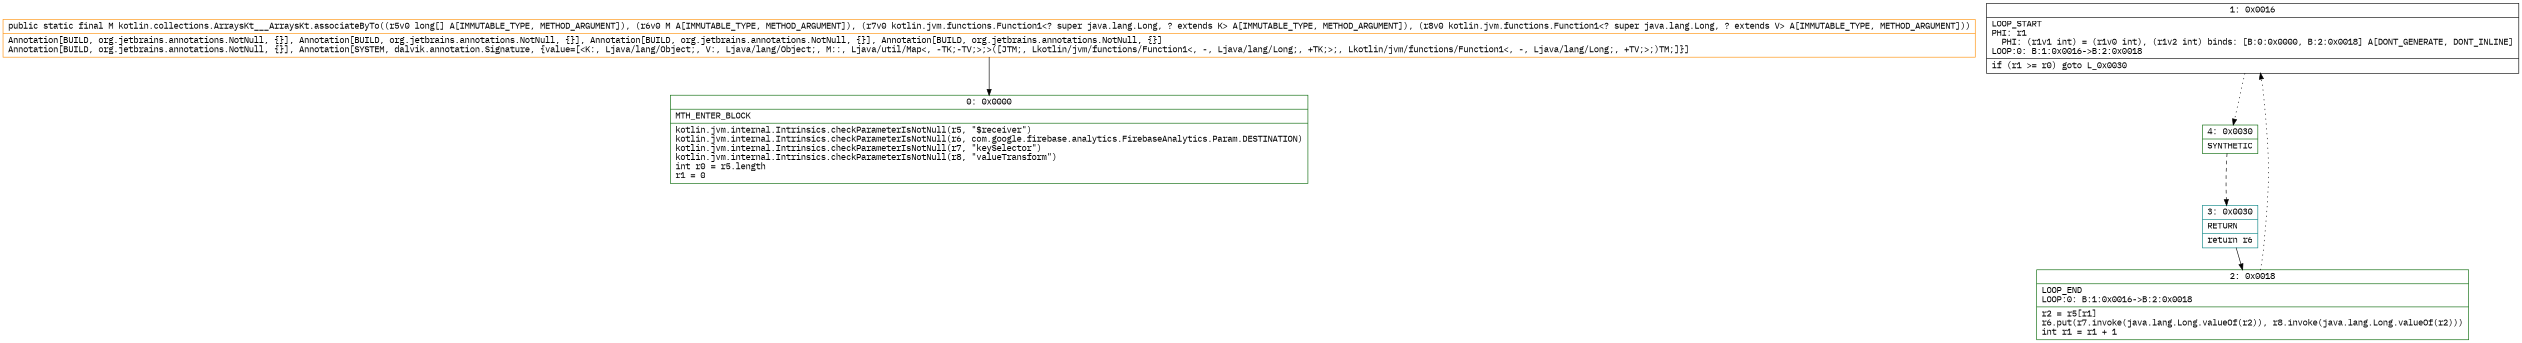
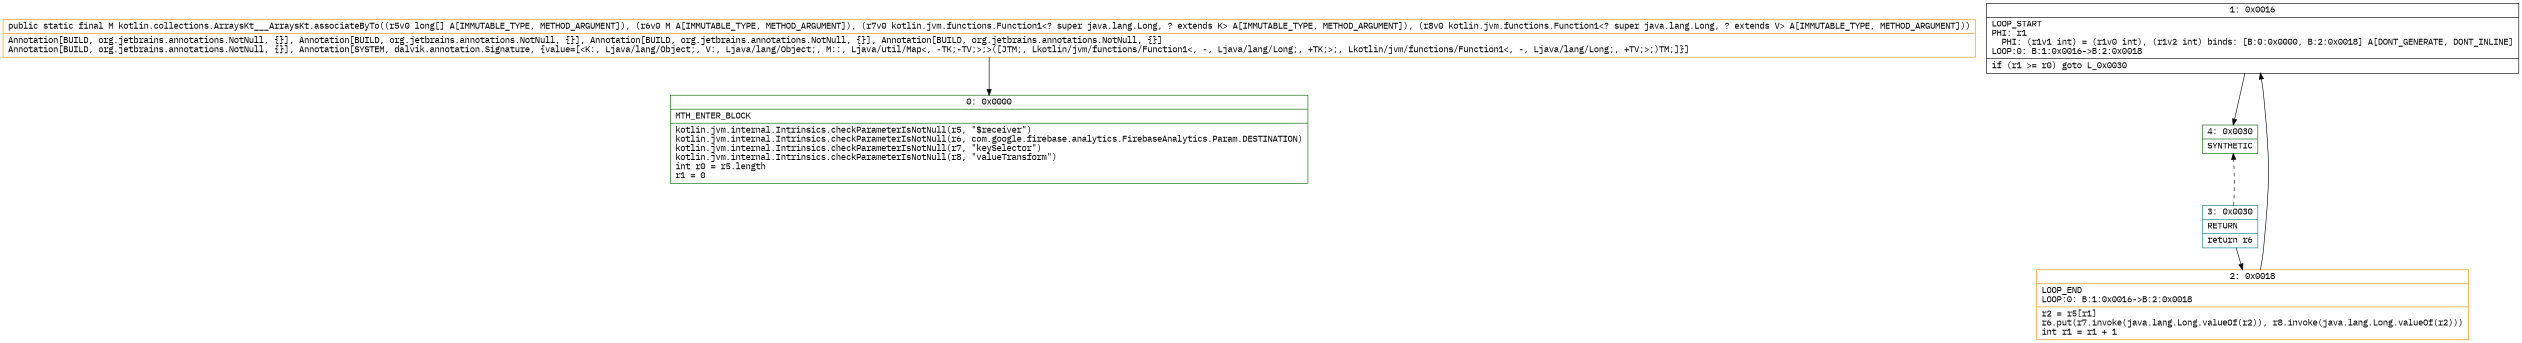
  digraph {
    fontname="IBM Plex Mono"
    node [color=darkgreen fontname="IBM Plex Mono" shape=record]
    edge [fontname="IBM Plex Mono" style=dotted]
    n1 [label="{0\:\ 0x0000|MTH_ENTER_BLOCK\l|kotlin.jvm.internal.Intrinsics.checkParameterIsNotNull(r5, \"$receiver\")\lkotlin.jvm.internal.Intrinsics.checkParameterIsNotNull(r6, com.google.firebase.analytics.FirebaseAnalytics.Param.DESTINATION)\lkotlin.jvm.internal.Intrinsics.checkParameterIsNotNull(r7, \"keySelector\")\lkotlin.jvm.internal.Intrinsics.checkParameterIsNotNull(r8, \"valueTransform\")\lint r0 = r5.length\lr1 = 0\l}"]
    n2 [color=black label="{1\:\ 0x0016|LOOP_START\lPHI: r1 \l  PHI: (r1v1 int) = (r1v0 int), (r1v2 int) binds: [B:0:0x0000, B:2:0x0018] A[DONT_GENERATE, DONT_INLINE]\lLOOP:0: B:1:0x0016\-\>B:2:0x0018\l|if (r1 \>= r0) goto L_0x0030\l}"]
    n3 [label="{4\:\ 0x0030|SYNTHETIC\l}"]
-   n4 [label="{2\:\ 0x0018|LOOP_END\lLOOP:0: B:1:0x0016\-\>B:2:0x0018\l|r2 = r5[r1]\lr6.put(r7.invoke(java.lang.Long.valueOf(r2)), r8.invoke(java.lang.Long.valueOf(r2)))\lint r1 = r1 + 1\l}"]
+   n4 [color=darkorange label="{2\:\ 0x0018|LOOP_END\lLOOP:0: B:1:0x0016\-\>B:2:0x0018\l|r2 = r5[r1]\lr6.put(r7.invoke(java.lang.Long.valueOf(r2)), r8.invoke(java.lang.Long.valueOf(r2)))\lint r1 = r1 + 1\l}"]
    n5 [color=teal label="{3\:\ 0x0030|RETURN\l|return r6\l}"]
    n6 [color=darkorange label="{public static final M kotlin.collections.ArraysKt___ArraysKt.associateByTo((r5v0 long[] A[IMMUTABLE_TYPE, METHOD_ARGUMENT]), (r6v0 M A[IMMUTABLE_TYPE, METHOD_ARGUMENT]), (r7v0 kotlin.jvm.functions.Function1\<? super java.lang.Long, ? extends K\> A[IMMUTABLE_TYPE, METHOD_ARGUMENT]), (r8v0 kotlin.jvm.functions.Function1\<? super java.lang.Long, ? extends V\> A[IMMUTABLE_TYPE, METHOD_ARGUMENT]))  | Annotation[BUILD, org.jetbrains.annotations.NotNull, \{\}], Annotation[BUILD, org.jetbrains.annotations.NotNull, \{\}], Annotation[BUILD, org.jetbrains.annotations.NotNull, \{\}], Annotation[BUILD, org.jetbrains.annotations.NotNull, \{\}]\lAnnotation[BUILD, org.jetbrains.annotations.NotNull, \{\}], Annotation[SYSTEM, dalvik.annotation.Signature, \{value=[\<K:, Ljava\/lang\/Object;, V:, Ljava\/lang\/Object;, M::, Ljava\/util\/Map\<, \-TK;\-TV;\>;\>([JTM;, Lkotlin\/jvm\/functions\/Function1\<, \-, Ljava\/lang\/Long;, +TK;\>;, Lkotlin\/jvm\/functions\/Function1\<, \-, Ljava\/lang\/Long;, +TV;\>;)TM;]\}]\l}"]
-   n2 -> n3
-   n3 -> n5 [style=dashed]
-   n4 -> n2
+   n2 -> n3 [style=solid]
+   n5 -> n3 [style=dashed]
+   n4 -> n2 [style=solid]
    n5 -> n4 [style=solid]
    n6 -> n1 [style=solid]
  }
